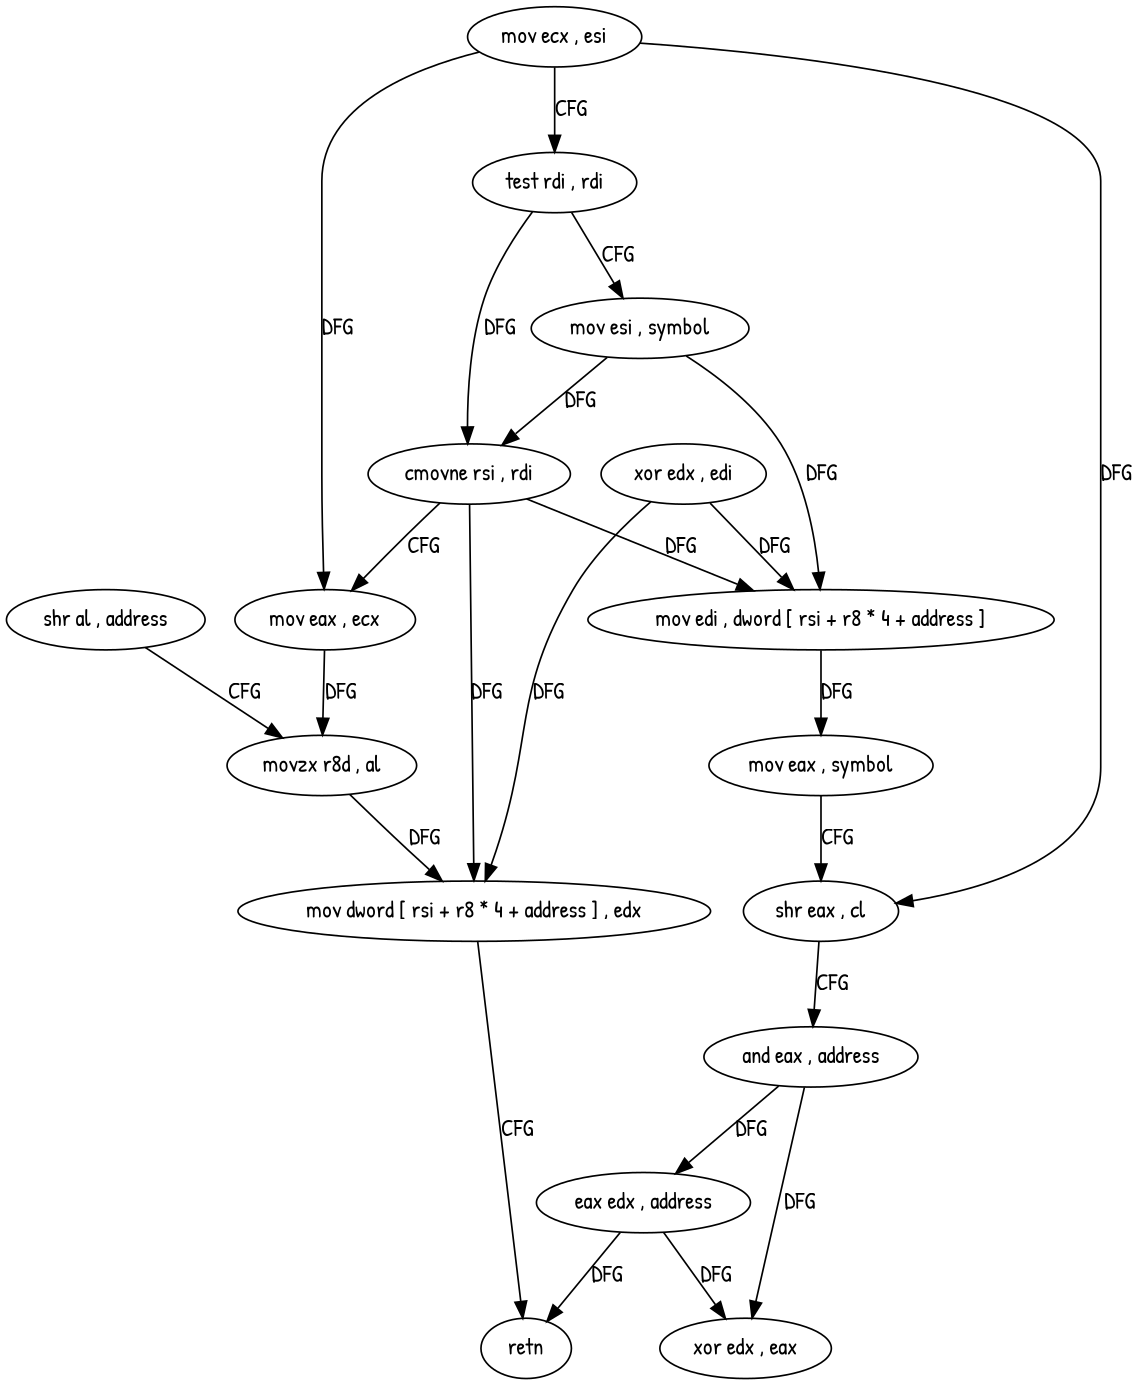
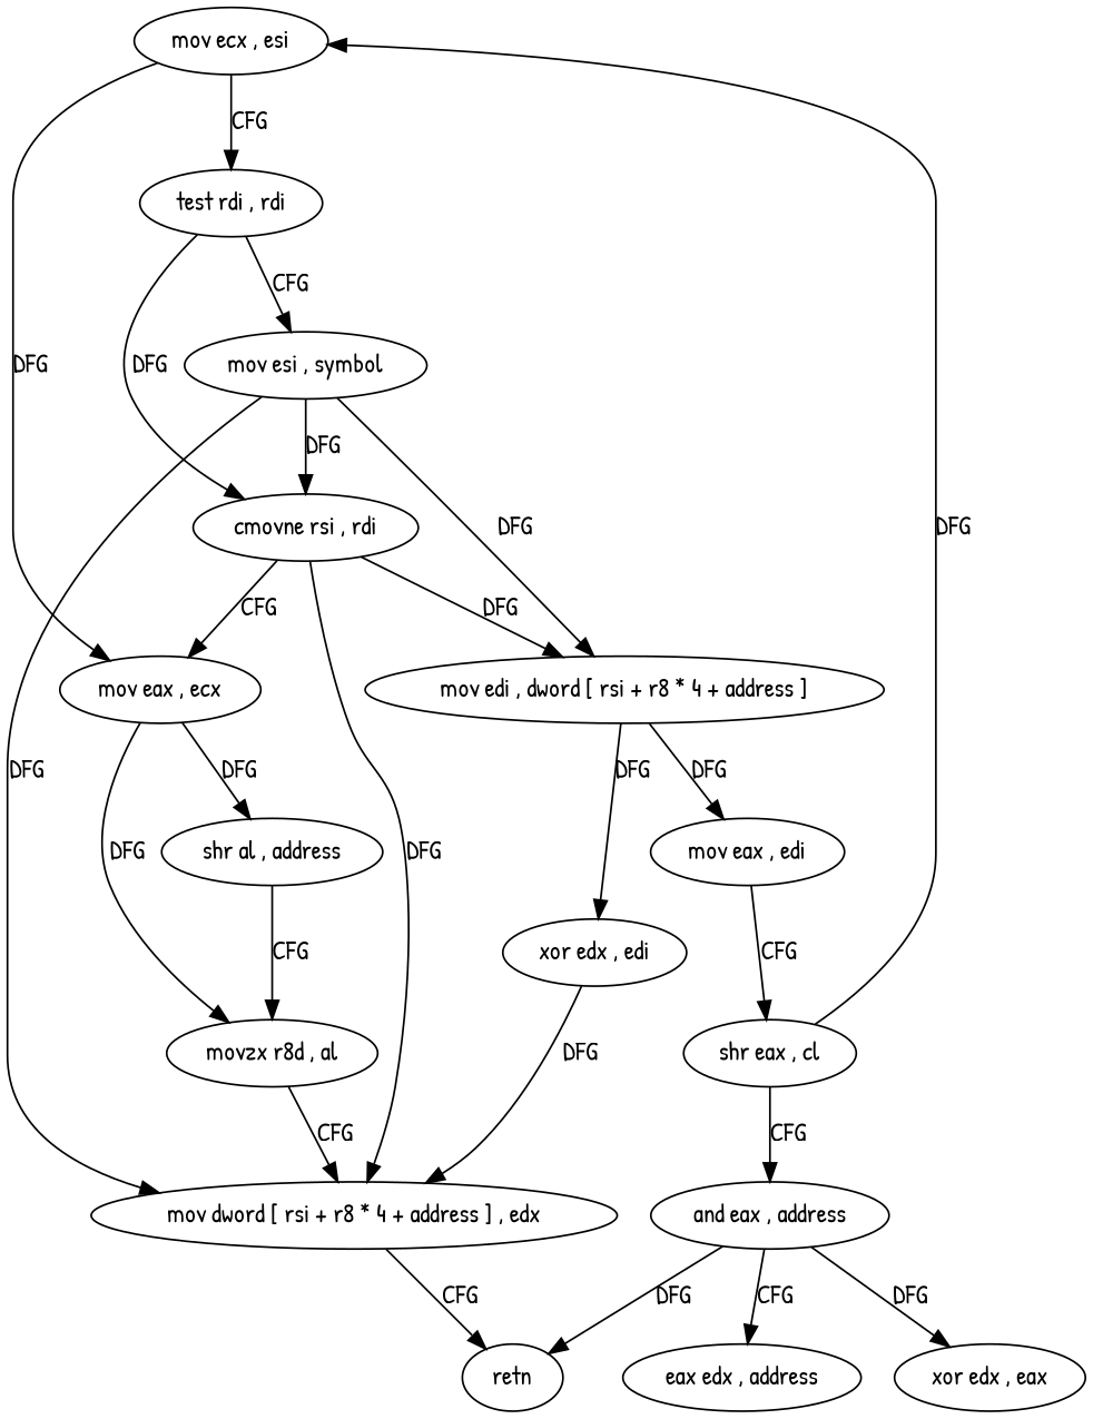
  digraph {
    fontname="Patrick Hand"
    node [fontname="Patrick Hand"]
    edge [fontname="Patrick Hand"]
    n1 [label="mov ecx , esi"]
    n2 [label="test rdi , rdi"]
    n3 [label="mov eax , ecx"]
    n4 [label="shr eax , cl"]
    n5 [label="mov esi , symbol"]
    n6 [label="cmovne rsi , rdi"]
    n7 [label="shr al , address"]
    n8 [label="movzx r8d , al"]
    n9 [label="and eax , address"]
    n10 [label="mov edi , dword [ rsi + r8 * 4 + address ]"]
    n11 [label="mov dword [ rsi + r8 * 4 + address ] , edx"]
-   n12 [label="mov eax , symbol"]
+   n12 [label="mov eax , edi"]
    n13 [label="xor edx , edi"]
    n14 [label=retn]
    n15 [label="eax edx , address"]
    n16 [label="xor edx , eax"]
    n1 -> n2 [label=CFG]
    n1 -> n3 [label=DFG]
-   n1 -> n4 [label=DFG]
+   n4 -> n1 [label=DFG]
    n2 -> n5 [label=CFG]
    n2 -> n6 [label=DFG]
+   n3 -> n7 [label=DFG]
    n3 -> n8 [label=DFG]
    n4 -> n9 [label=CFG]
    n5 -> n6 [label=DFG]
    n5 -> n10 [label=DFG]
+   n5 -> n11 [label=DFG]
    n6 -> n3 [label=CFG]
    n6 -> n10 [label=DFG]
    n6 -> n11 [label=DFG]
    n7 -> n8 [label=CFG]
-   n8 -> n11 [label=DFG]
-   n15 -> n14 [label=DFG]
-   n9 -> n15 [label=DFG]
+   n8 -> n11 [label=CFG]
+   n9 -> n14 [label=DFG]
+   n9 -> n15 [label=CFG]
    n9 -> n16 [label=DFG]
    n10 -> n12 [label=DFG]
-   n13 -> n10 [label=DFG]
+   n10 -> n13 [label=DFG]
    n11 -> n14 [label=CFG]
    n12 -> n4 [label=CFG]
    n13 -> n11 [label=DFG]
-   n15 -> n16 [label=DFG]
  }
